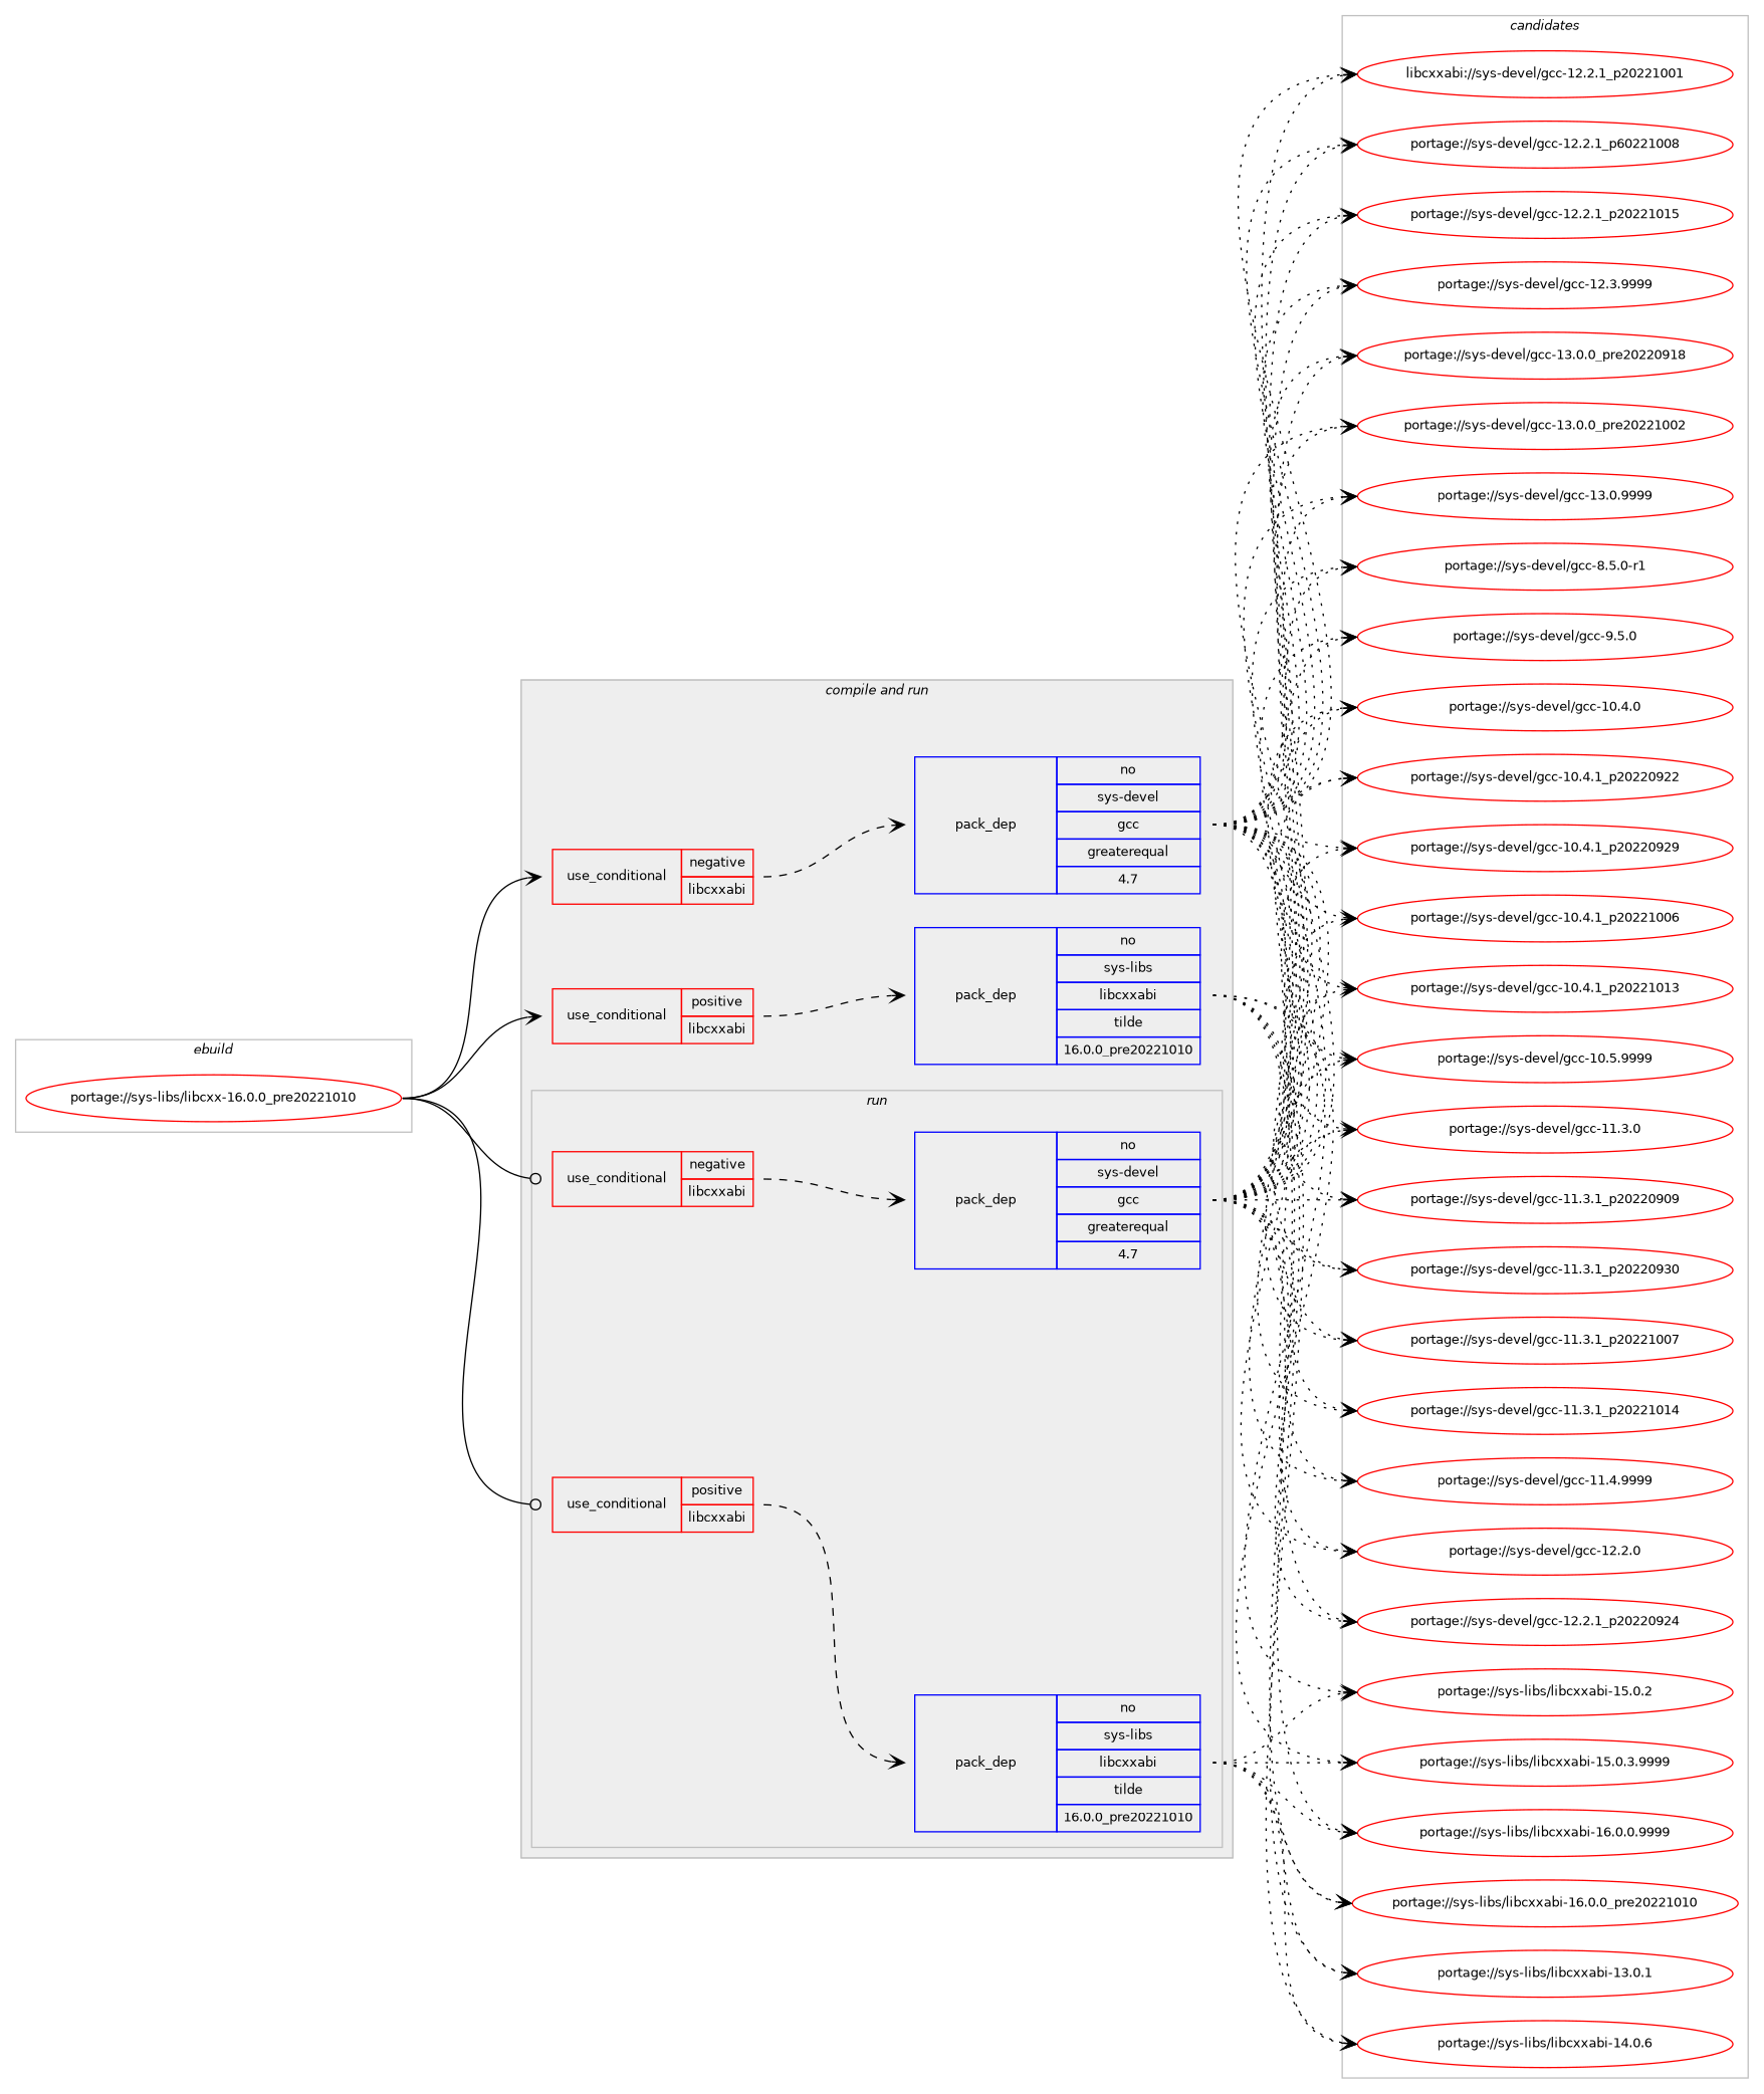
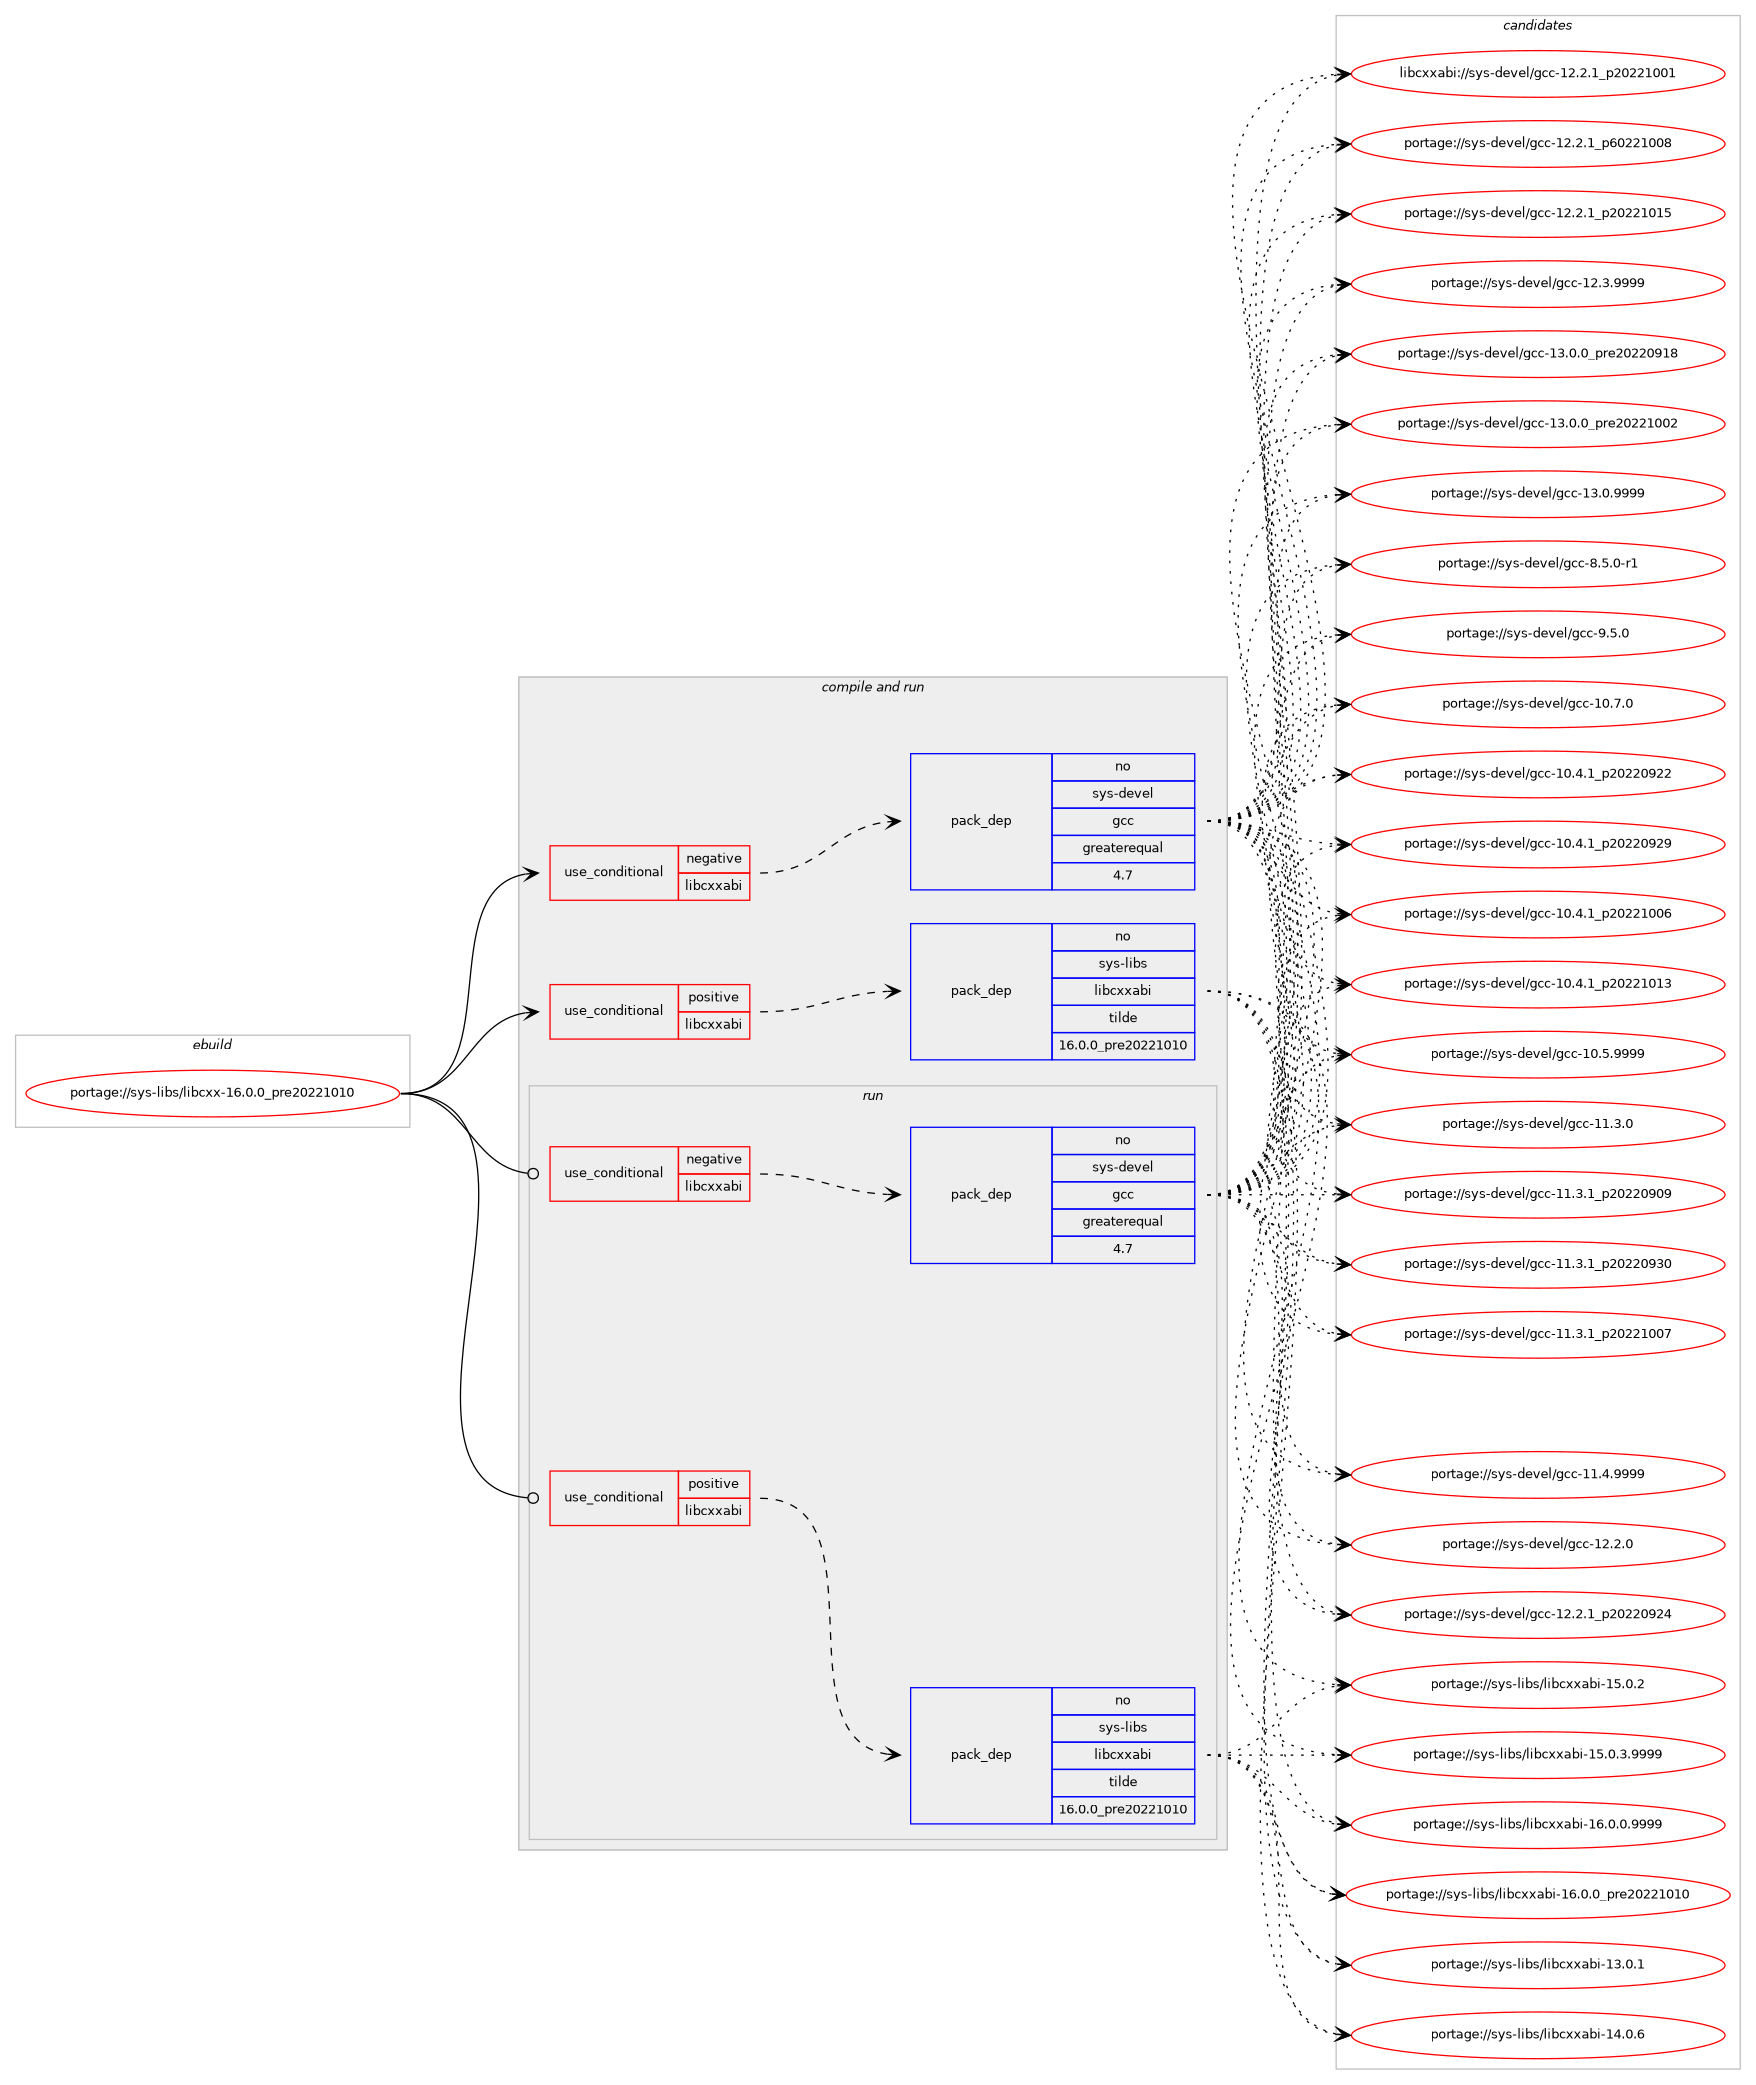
  digraph {
    compound=true
    concentrate=true
    fontname=Helvetica
    fontsize=10
    newrank=true
    rankdir=LR
    ranksep=1.5
    node [color=red fontname=Helvetica fontsize=10]
    edge [arrowhead=vee headport=w style=dotted tailport=e weight=100]
    n1 [label="portage://sys-libs/libcxx-16.0.0_pre20221010" width=4]
    n2 [color=blue label=<<TABLE BORDER="0" CELLBORDER="1" CELLSPACING="0" CELLPADDING="4" WIDTH="220"><TR><TD ROWSPAN="6" CELLPADDING="30">pack_dep</TD></TR><TR><TD WIDTH="110">no</TD></TR><TR><TD>sys-devel</TD></TR><TR><TD>gcc</TD></TR><TR><TD>greaterequal</TD></TR><TR><TD>4.7</TD></TR></TABLE>> shape=none]
    n3 [label=<<TABLE BORDER="0" CELLBORDER="1" CELLSPACING="0" CELLPADDING="4"><TR><TD ROWSPAN="3" CELLPADDING="10">use_conditional</TD></TR><TR><TD>negative</TD></TR><TR><TD>libcxxabi</TD></TR></TABLE>> shape=none]
    n4 [color=blue label=<<TABLE BORDER="0" CELLBORDER="1" CELLSPACING="0" CELLPADDING="4" WIDTH="220"><TR><TD ROWSPAN="6" CELLPADDING="30">pack_dep</TD></TR><TR><TD WIDTH="110">no</TD></TR><TR><TD>sys-libs</TD></TR><TR><TD>libcxxabi</TD></TR><TR><TD>tilde</TD></TR><TR><TD>16.0.0_pre20221010</TD></TR></TABLE>> shape=none]
    n5 [label=<<TABLE BORDER="0" CELLBORDER="1" CELLSPACING="0" CELLPADDING="4"><TR><TD ROWSPAN="3" CELLPADDING="10">use_conditional</TD></TR><TR><TD>positive</TD></TR><TR><TD>libcxxabi</TD></TR></TABLE>> shape=none]
    n6 [color=blue label=<<TABLE BORDER="0" CELLBORDER="1" CELLSPACING="0" CELLPADDING="4" WIDTH="220"><TR><TD ROWSPAN="6" CELLPADDING="30">pack_dep</TD></TR><TR><TD WIDTH="110">no</TD></TR><TR><TD>sys-devel</TD></TR><TR><TD>gcc</TD></TR><TR><TD>greaterequal</TD></TR><TR><TD>4.7</TD></TR></TABLE>> shape=none]
    n7 [label=<<TABLE BORDER="0" CELLBORDER="1" CELLSPACING="0" CELLPADDING="4"><TR><TD ROWSPAN="3" CELLPADDING="10">use_conditional</TD></TR><TR><TD>negative</TD></TR><TR><TD>libcxxabi</TD></TR></TABLE>> shape=none]
    n8 [color=blue label=<<TABLE BORDER="0" CELLBORDER="1" CELLSPACING="0" CELLPADDING="4" WIDTH="220"><TR><TD ROWSPAN="6" CELLPADDING="30">pack_dep</TD></TR><TR><TD WIDTH="110">no</TD></TR><TR><TD>sys-libs</TD></TR><TR><TD>libcxxabi</TD></TR><TR><TD>tilde</TD></TR><TR><TD>16.0.0_pre20221010</TD></TR></TABLE>> shape=none]
    n9 [label=<<TABLE BORDER="0" CELLBORDER="1" CELLSPACING="0" CELLPADDING="4"><TR><TD ROWSPAN="3" CELLPADDING="10">use_conditional</TD></TR><TR><TD>positive</TD></TR><TR><TD>libcxxabi</TD></TR></TABLE>> shape=none]
-   n10 [label="portage://sys-devel/gcc-10.4.0" width=4]
+   n10 [label="portage://sys-devel/gcc-10.7.0" width=4]
    n11 [label="portage://sys-devel/gcc-10.4.1_p20220922" width=4]
    n12 [label="portage://sys-devel/gcc-10.4.1_p20220929" width=4]
    n13 [label="portage://sys-devel/gcc-10.4.1_p20221006" width=4]
    n14 [label="portage://sys-devel/gcc-10.4.1_p20221013" width=4]
    n15 [label="portage://sys-devel/gcc-10.5.9999" width=4]
    n16 [label="portage://sys-devel/gcc-11.3.0" width=4]
    n17 [label="portage://sys-devel/gcc-11.3.1_p20220909" width=4]
    n18 [label="portage://sys-devel/gcc-11.3.1_p20220930" width=4]
    n19 [label="portage://sys-devel/gcc-11.3.1_p20221007" width=4]
-   n20 [label="portage://sys-devel/gcc-11.3.1_p20221014" width=4]
    n21 [label="portage://sys-devel/gcc-11.4.9999" width=4]
    n22 [label="portage://sys-devel/gcc-12.2.0" width=4]
    n23 [label="portage://sys-devel/gcc-12.2.1_p20220924" width=4]
    n24 [label="libcxxabi://sys-devel/gcc-12.2.1_p20221001" width=4]
    n25 [label="portage://sys-devel/gcc-12.2.1_p60221008" width=4]
    n26 [label="portage://sys-devel/gcc-12.2.1_p20221015" width=4]
    n27 [label="portage://sys-devel/gcc-12.3.9999" width=4]
    n28 [label="portage://sys-devel/gcc-13.0.0_pre20220918" width=4]
    n29 [label="portage://sys-devel/gcc-13.0.0_pre20221002" width=4]
    n30 [label="portage://sys-devel/gcc-13.0.9999" width=4]
    n31 [label="portage://sys-devel/gcc-8.5.0-r1" width=4]
    n32 [label="portage://sys-devel/gcc-9.5.0" width=4]
    n33 [label="portage://sys-libs/libcxxabi-13.0.1" width=4]
    n34 [label="portage://sys-libs/libcxxabi-14.0.6" width=4]
    n35 [label="portage://sys-libs/libcxxabi-15.0.2" width=4]
    n36 [label="portage://sys-libs/libcxxabi-15.0.3.9999" width=4]
    n37 [label="portage://sys-libs/libcxxabi-16.0.0.9999" width=4]
    n38 [label="portage://sys-libs/libcxxabi-16.0.0_pre20221010" width=4]
    subgraph cluster_1 {
      color=gray
      label=<<i>ebuild</i>>
      rank=same
      n1
    }
    subgraph cluster_2 {
      color=gray
      label=<<i>dependencies</i>>
      subgraph cluster_3 {
        color=gray
        fillcolor="#eeeeee"
        label=<<i>compile</i>>
        style=filled
        subgraph sub_4 {
          color=gray
          fillcolor="#eeeeee"
          label=<<i>compile</i>>
          style=filled
          n3
          subgraph sub_5 {
            color=gray
            fillcolor="#eeeeee"
            label=<<i>compile</i>>
            style=filled
            n2
          }
        }
        subgraph sub_6 {
          color=gray
          fillcolor="#eeeeee"
          label=<<i>compile</i>>
          style=filled
          n5
          subgraph sub_7 {
            color=gray
            fillcolor="#eeeeee"
            label=<<i>compile</i>>
            style=filled
            n4
          }
        }
      }
      subgraph cluster_8 {
        color=gray
        fillcolor="#eeeeee"
        label=<<i>compile and run</i>>
        style=filled
      }
      subgraph cluster_9 {
        color=gray
        fillcolor="#eeeeee"
        label=<<i>run</i>>
        style=filled
        subgraph sub_10 {
          color=gray
          fillcolor="#eeeeee"
          label=<<i>run</i>>
          style=filled
          n7
          subgraph sub_11 {
            color=gray
            fillcolor="#eeeeee"
            label=<<i>run</i>>
            style=filled
            n6
          }
        }
        subgraph sub_12 {
          color=gray
          fillcolor="#eeeeee"
          label=<<i>run</i>>
          style=filled
          n9
          subgraph sub_13 {
            color=gray
            fillcolor="#eeeeee"
            label=<<i>run</i>>
            style=filled
            n8
          }
        }
      }
    }
    subgraph cluster_14 {
      color=gray
      label=<<i>candidates</i>>
      rank=same
      subgraph sub_15 {
        color=black
        label=<<i>candidates</i>>
        nodesep=1
        rank=same
        n10
        n11
        n12
        n13
        n14
        n15
        n16
        n17
        n18
        n19
-       n20
        n21
        n22
        n23
        n24
        n25
        n26
        n27
        n28
        n29
        n30
        n31
        n32
      }
      subgraph sub_16 {
        color=black
        label=<<i>candidates</i>>
        nodesep=1
        rank=same
        n33
        n34
        n35
        n36
        n37
        n38
      }
      subgraph sub_17 {
        color=black
        label=<<i>candidates</i>>
        nodesep=1
        rank=same
        n10
        n11
        n12
        n13
        n14
        n15
        n16
        n17
        n18
        n19
-       n20
        n21
        n22
        n23
        n24
        n25
        n26
        n27
        n28
        n29
        n30
        n31
        n32
      }
      subgraph sub_18 {
        color=black
        label=<<i>candidates</i>>
        nodesep=1
        rank=same
        n33
        n34
        n35
        n36
        n37
        n38
      }
    }
    n1 -> n3 [style=solid weight=20]
    n1 -> n5 [style=solid weight=20]
    n1 -> n7 [arrowhead=odot style=solid weight=20]
    n1 -> n9 [arrowhead=odot style=solid weight=20]
    n2 -> n10
    n2 -> n11
    n2 -> n12
    n2 -> n13
    n2 -> n14
    n2 -> n15
    n2 -> n16
    n2 -> n17
    n2 -> n18
    n2 -> n19
-   n2 -> n20
    n2 -> n21
    n2 -> n22
    n2 -> n23
    n2 -> n24
    n2 -> n25
    n2 -> n26
    n2 -> n27
    n2 -> n28
    n2 -> n29
    n2 -> n30
    n2 -> n31
    n2 -> n32
    n3 -> n2 [style=dashed weight=20]
    n4 -> n33
    n4 -> n34
    n4 -> n35
    n4 -> n36
    n4 -> n37
    n4 -> n38
    n5 -> n4 [style=dashed weight=20]
    n6 -> n10
    n6 -> n11
    n6 -> n12
    n6 -> n13
    n6 -> n14
    n6 -> n15
    n6 -> n16
    n6 -> n17
    n6 -> n18
    n6 -> n19
-   n6 -> n20
    n6 -> n21
    n6 -> n22
    n6 -> n23
    n6 -> n24
    n6 -> n25
    n6 -> n26
    n6 -> n27
    n6 -> n28
    n6 -> n29
    n6 -> n30
    n6 -> n31
    n6 -> n32
    n7 -> n6 [style=dashed weight=20]
    n8 -> n33
    n8 -> n34
    n8 -> n35
    n8 -> n36
    n8 -> n37
    n8 -> n38
    n9 -> n8 [style=dashed weight=20]
  }
